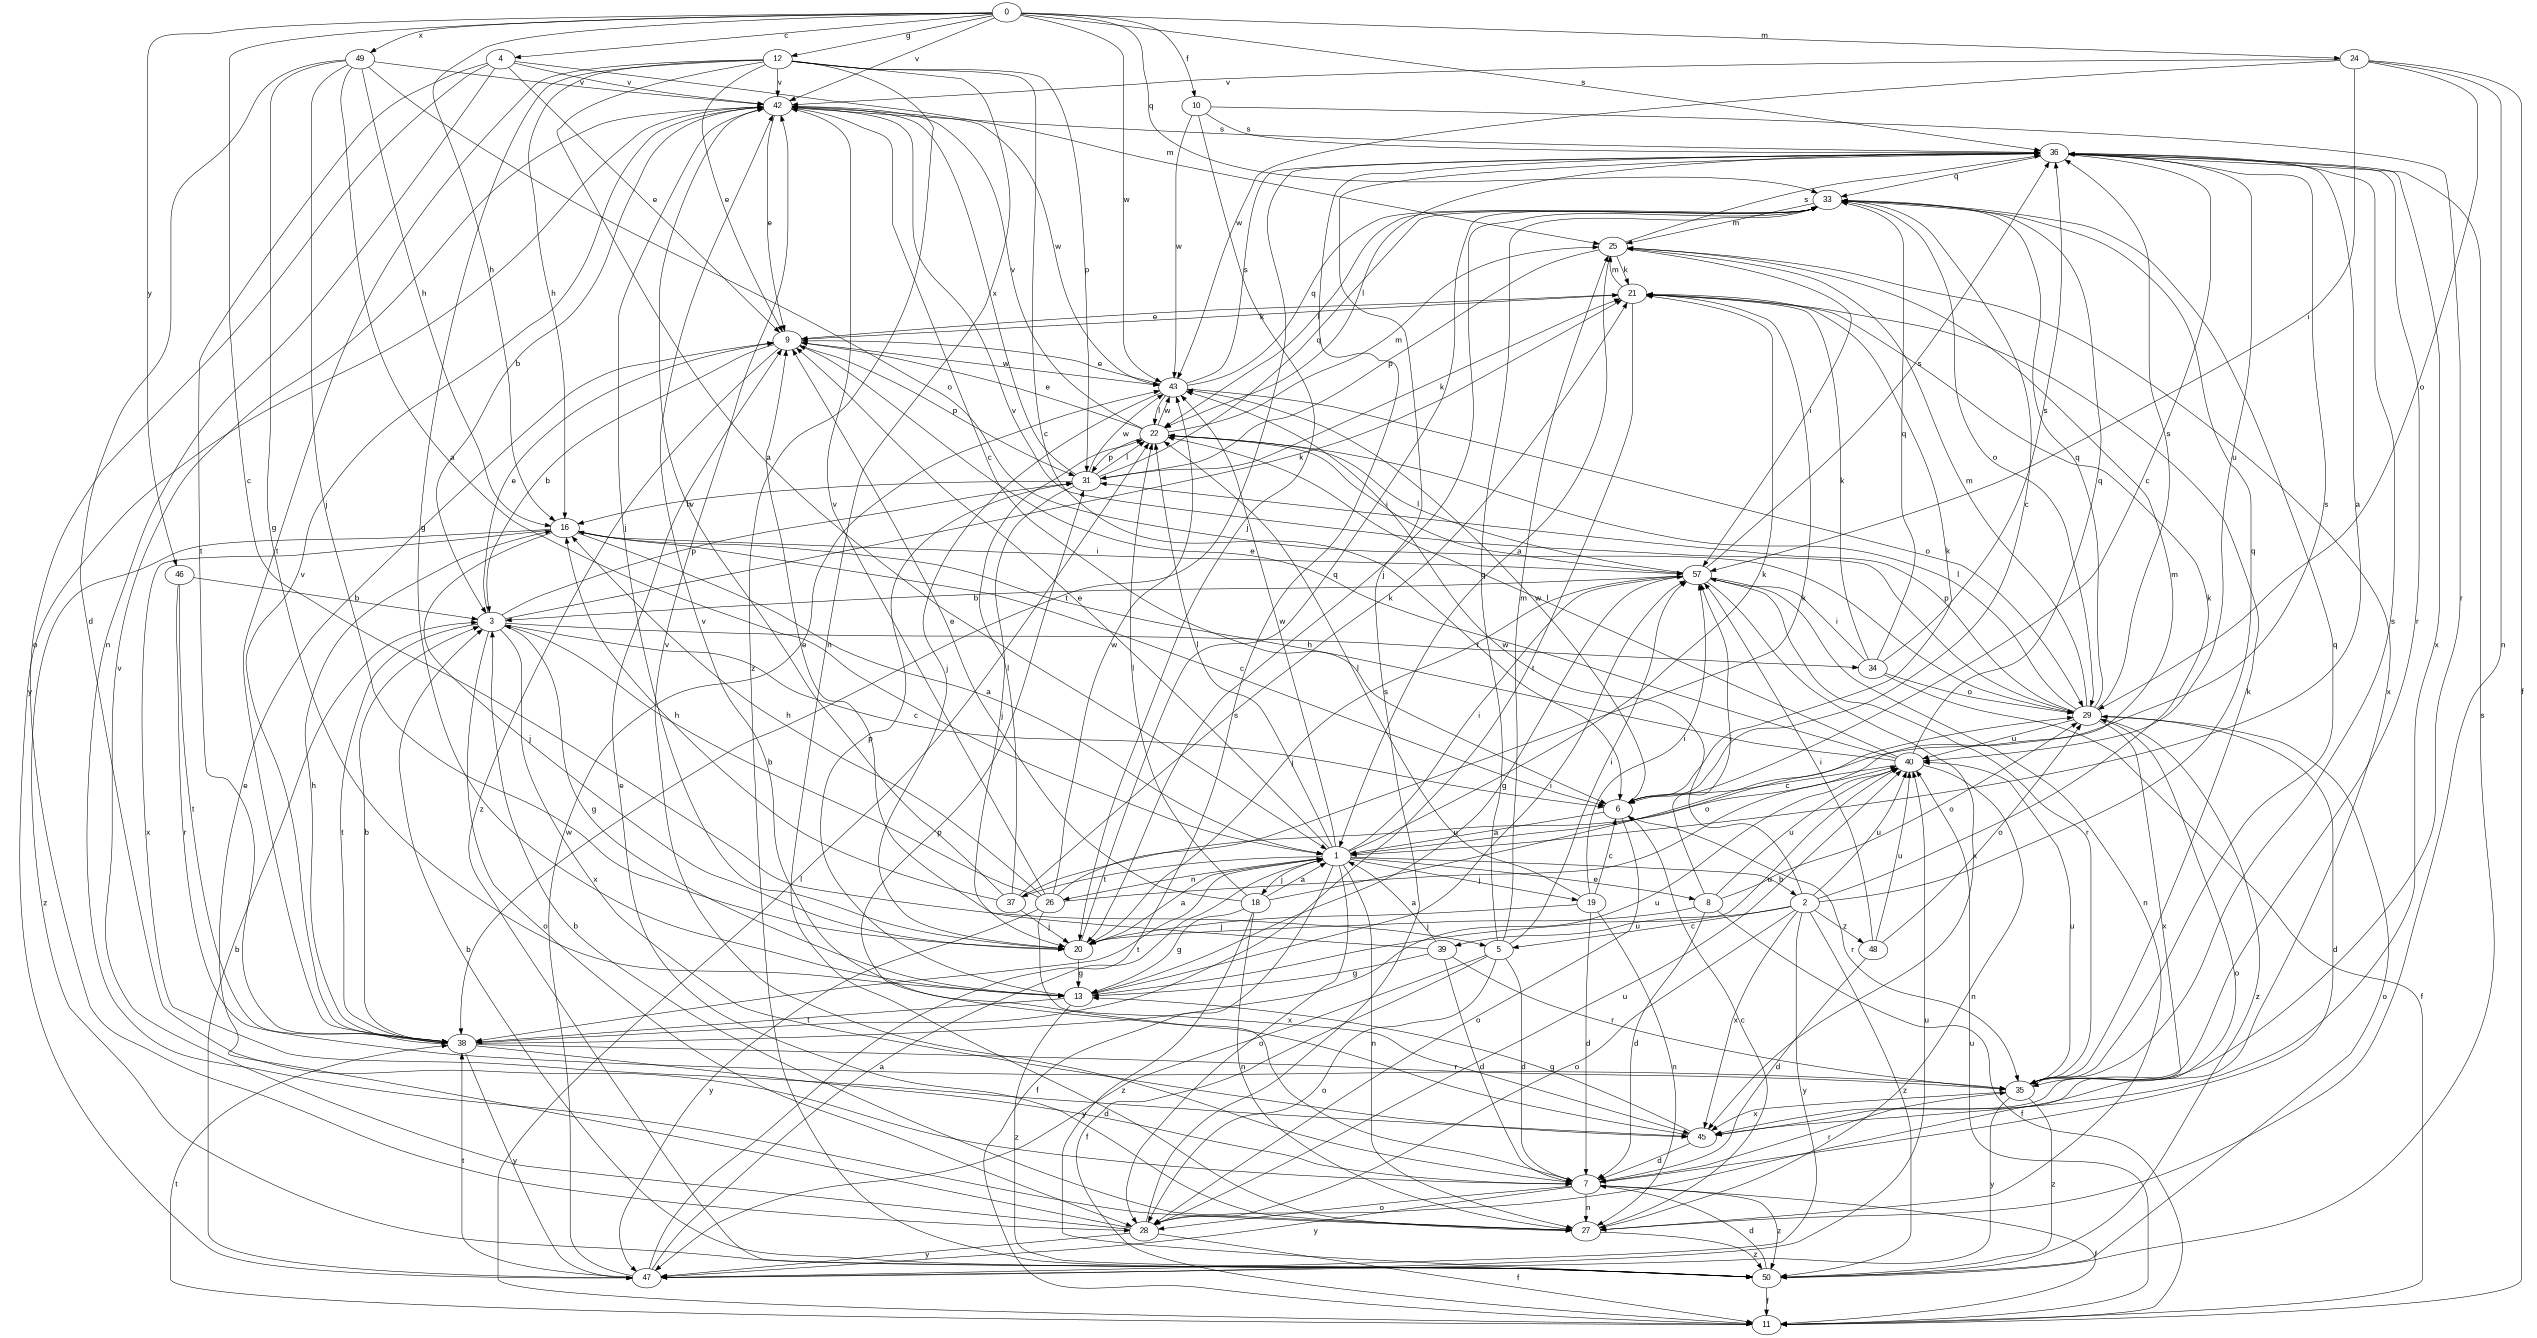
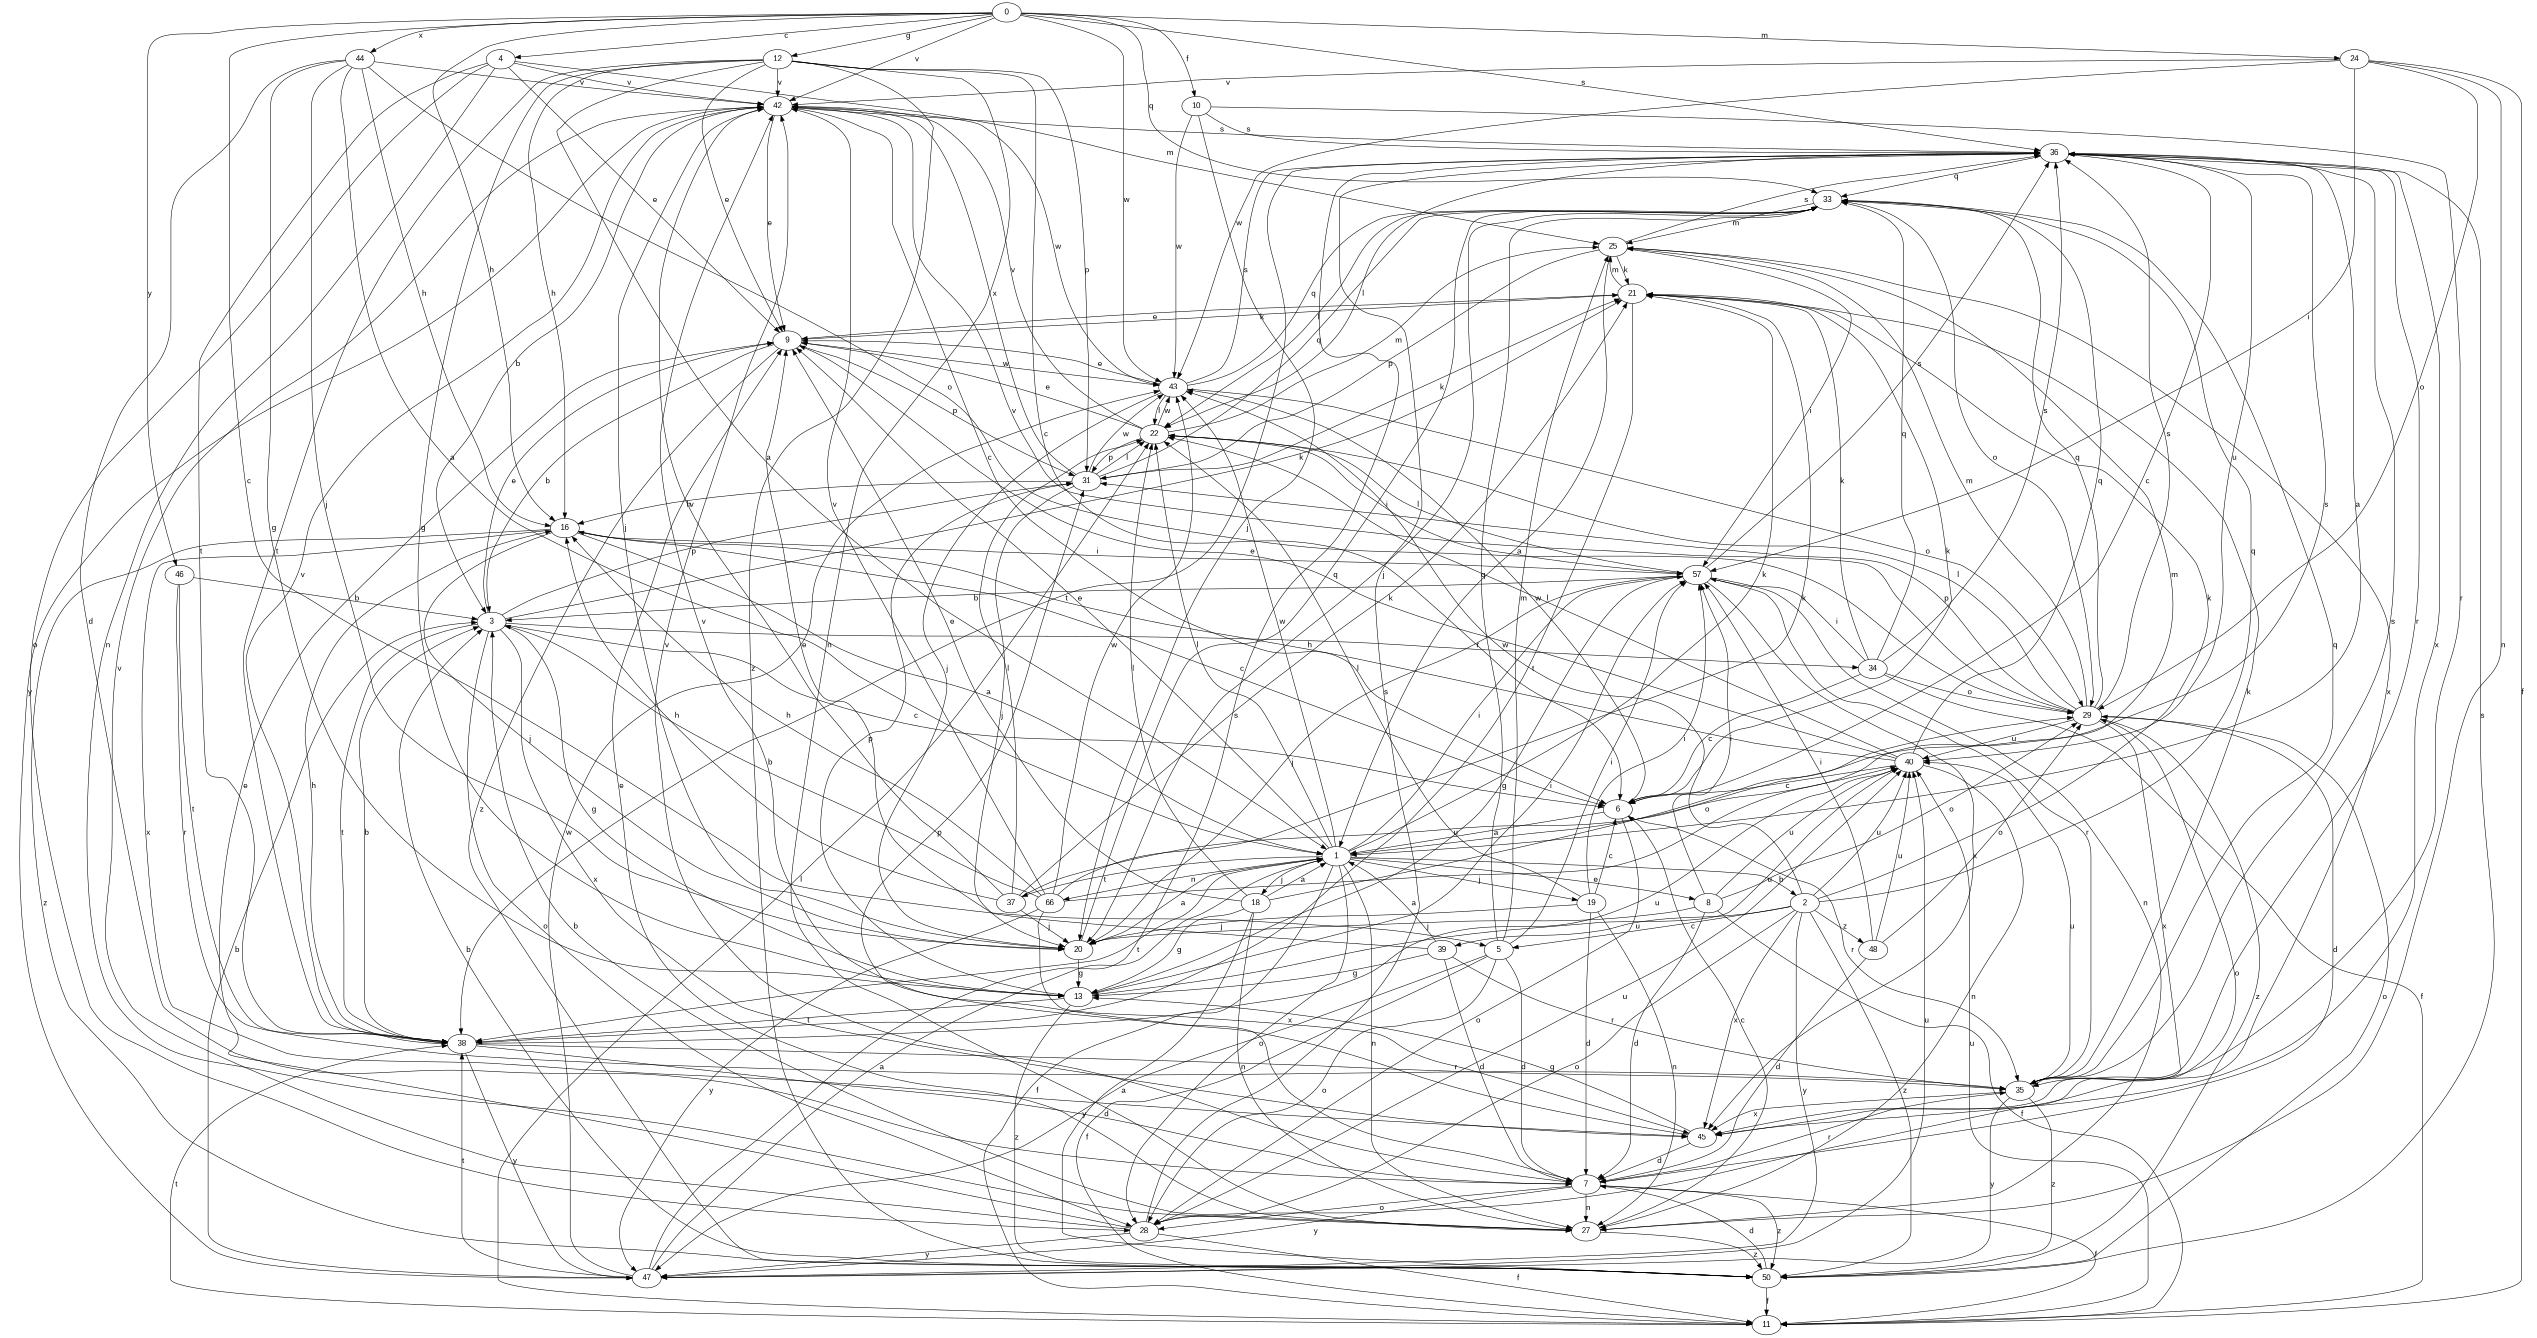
  strict digraph {
    fontname="Liberation Sans"
    node [fontname="Liberation Sans"]
    edge [fontname="Liberation Sans"]
    0
    4
    5
    10
    12
    16
    24
    33
    36
    42
    43
-   44 [label=49]
+   44
    46
    9
    27
    28
    38
    25
    11
    n20 [label=57]
    47
    7
    35
    20
    1
    50
    6
    13
    31
    45
    29
    22
    40
    3
    2
    8
    18
    19
    21
-   26
+   26 [label=66]
    37
    39
    48
    34
    0 -> 4 [label=c]
    0 -> 5 [label=c]
    0 -> 10 [label=f]
    0 -> 12 [label=g]
    0 -> 16 [label=h]
    0 -> 24 [label=m]
    0 -> 33 [label=q]
    0 -> 36 [label=s]
    0 -> 42 [label=v]
    0 -> 43 [label=w]
    0 -> 44 [label=x]
    0 -> 46 [label=y]
    4 -> 42 [label=v]
    4 -> 9 [label=e]
    4 -> 27 [label=n]
    4 -> 28 [label=o]
    4 -> 38 [label=t]
    4 -> 25 [label=m]
    5 -> 33 [label=q]
    5 -> 28 [label=o]
    5 -> 25 [label=m]
    5 -> 11 [label=f]
    5 -> n20 [label=i]
    5 -> 47 [label=y]
    5 -> 7 [label=d]
    10 -> 36 [label=s]
    10 -> 43 [label=w]
    10 -> 35 [label=r]
    10 -> 20 [label=j]
    12 -> 16 [label=h]
    12 -> 42 [label=v]
    12 -> 9 [label=e]
    12 -> 27 [label=n]
    12 -> 38 [label=t]
    12 -> 1 [label=a]
    12 -> 50 [label=z]
    12 -> 6 [label=c]
    12 -> 13 [label=g]
    12 -> 31 [label=p]
    16 -> n20 [label=i]
    16 -> 20 [label=j]
    16 -> 1 [label=a]
    16 -> 50 [label=z]
    16 -> 6 [label=c]
    16 -> 45 [label=x]
    24 -> 42 [label=v]
    24 -> 43 [label=w]
    24 -> 27 [label=n]
    24 -> 11 [label=f]
    24 -> n20 [label=i]
    24 -> 29 [label=o]
    33 -> 25 [label=m]
    33 -> 20 [label=j]
-   33 -> 6 [label=c]
+   34 -> 6 [label=c]
    33 -> 29 [label=o]
    33 -> 22 [label=l]
    36 -> 33 [label=q]
    36 -> 38 [label=t]
    36 -> 35 [label=r]
    36 -> 1 [label=a]
    36 -> 6 [label=c]
    36 -> 45 [label=x]
    36 -> 22 [label=l]
    36 -> 40 [label=u]
    42 -> 36 [label=s]
    42 -> 43 [label=w]
    42 -> 9 [label=e]
    42 -> 47 [label=y]
    42 -> 20 [label=j]
    42 -> 6 [label=c]
    42 -> 3 [label=b]
    43 -> 33 [label=q]
    43 -> 36 [label=s]
    43 -> 9 [label=e]
    43 -> 20 [label=j]
    43 -> 29 [label=o]
    43 -> 22 [label=l]
    44 -> 16 [label=h]
    44 -> 42 [label=v]
    44 -> 7 [label=d]
    44 -> 20 [label=j]
    44 -> 1 [label=a]
    44 -> 13 [label=g]
    44 -> 29 [label=o]
    46 -> 38 [label=t]
    46 -> 35 [label=r]
    46 -> 3 [label=b]
    9 -> 43 [label=w]
    9 -> 50 [label=z]
    9 -> 31 [label=p]
    9 -> 3 [label=b]
    9 -> 21 [label=k]
    27 -> 9 [label=e]
    27 -> 50 [label=z]
    27 -> 6 [label=c]
    27 -> 3 [label=b]
    28 -> 36 [label=s]
    28 -> 42 [label=v]
    28 -> 9 [label=e]
    28 -> 11 [label=f]
    28 -> 47 [label=y]
    28 -> 29 [label=o]
    28 -> 40 [label=u]
    38 -> 16 [label=h]
    38 -> 42 [label=v]
    38 -> 47 [label=y]
    38 -> 7 [label=d]
    38 -> 35 [label=r]
    38 -> 40 [label=u]
    38 -> 3 [label=b]
    25 -> 36 [label=s]
    25 -> n20 [label=i]
    25 -> 1 [label=a]
    25 -> 31 [label=p]
    25 -> 45 [label=x]
    25 -> 21 [label=k]
    11 -> 38 [label=t]
    11 -> 22 [label=l]
    11 -> 40 [label=u]
    n20 -> 36 [label=s]
    n20 -> 27 [label=n]
    n20 -> 35 [label=r]
    n20 -> 20 [label=j]
    n20 -> 13 [label=g]
    n20 -> 45 [label=x]
    n20 -> 22 [label=l]
    n20 -> 3 [label=b]
    47 -> 36 [label=s]
    47 -> 43 [label=w]
    47 -> 38 [label=t]
    47 -> 1 [label=a]
    47 -> 40 [label=u]
    47 -> 3 [label=b]
    7 -> 42 [label=v]
    7 -> 27 [label=n]
    7 -> 28 [label=o]
    7 -> 11 [label=f]
    7 -> 47 [label=y]
    7 -> 35 [label=r]
    7 -> 50 [label=z]
    7 -> 31 [label=p]
    35 -> 33 [label=q]
    35 -> 36 [label=s]
    35 -> 47 [label=y]
    35 -> 50 [label=z]
    35 -> 45 [label=x]
    35 -> 40 [label=u]
    35 -> 21 [label=k]
    20 -> 33 [label=q]
    20 -> 1 [label=a]
    20 -> 13 [label=g]
    1 -> 36 [label=s]
    1 -> 43 [label=w]
    1 -> 9 [label=e]
    1 -> 27 [label=n]
    1 -> 28 [label=o]
    1 -> 38 [label=t]
    1 -> 11 [label=f]
    1 -> n20 [label=i]
    1 -> 22 [label=l]
    1 -> 2 [label=b]
    1 -> 8 [label=e]
    1 -> 18 [label=j]
    1 -> 19 [label=j]
    1 -> 21 [label=k]
    1 -> 26 [label=n]
    1 -> 37 [label=t]
    50 -> 36 [label=s]
    50 -> 11 [label=f]
    50 -> 7 [label=d]
    50 -> 29 [label=o]
    50 -> 3 [label=b]
    6 -> 43 [label=w]
    6 -> 28 [label=o]
    6 -> 35 [label=r]
    6 -> 1 [label=a]
    6 -> 21 [label=k]
    13 -> 38 [label=t]
    13 -> n20 [label=i]
    13 -> 50 [label=z]
    13 -> 31 [label=p]
    13 -> 40 [label=u]
    31 -> 16 [label=h]
    31 -> 33 [label=q]
    31 -> 42 [label=x]
    31 -> 43 [label=w]
    31 -> 20 [label=j]
    31 -> 22 [label=l]
    31 -> 21 [label=k]
    45 -> 42 [label=v]
    45 -> 7 [label=d]
    45 -> 13 [label=g]
    29 -> 33 [label=q]
    29 -> 36 [label=s]
    29 -> 42 [label=v]
    29 -> 25 [label=m]
    29 -> 7 [label=d]
    29 -> 50 [label=z]
    29 -> 31 [label=p]
    29 -> 45 [label=x]
    29 -> 22 [label=l]
    29 -> 40 [label=u]
    22 -> 42 [label=v]
    22 -> 43 [label=w]
    22 -> 9 [label=e]
    22 -> 25 [label=m]
    22 -> n20 [label=i]
    22 -> 31 [label=p]
    40 -> 16 [label=h]
    40 -> 33 [label=q]
    40 -> 9 [label=e]
    40 -> 27 [label=n]
    40 -> 6 [label=c]
    40 -> 22 [label=l]
    3 -> 9 [label=e]
    3 -> 28 [label=o]
    3 -> 38 [label=t]
    3 -> 6 [label=c]
    3 -> 13 [label=g]
    3 -> 31 [label=p]
    3 -> 45 [label=x]
    3 -> 21 [label=k]
    3 -> 34 [label=r]
    2 -> 5 [label=c]
    2 -> 33 [label=q]
    2 -> 43 [label=w]
    2 -> 28 [label=o]
    2 -> 47 [label=y]
    2 -> 50 [label=z]
    2 -> 45 [label=x]
    2 -> 40 [label=u]
    2 -> 21 [label=k]
    2 -> 39 [label=u]
    2 -> 48 [label=z]
    8 -> 11 [label=f]
    8 -> n20 [label=i]
    8 -> 7 [label=d]
    8 -> 20 [label=j]
    8 -> 29 [label=o]
    8 -> 40 [label=u]
    18 -> 9 [label=e]
    18 -> 27 [label=n]
    18 -> 1 [label=a]
-   18 -> 50 [label=z]
+   18 -> 50 [label=a]
    18 -> 13 [label=g]
    18 -> 29 [label=o]
    18 -> 22 [label=l]
    19 -> 27 [label=n]
    19 -> n20 [label=i]
    19 -> 7 [label=d]
    19 -> 20 [label=j]
    19 -> 6 [label=c]
    19 -> 22 [label=l]
    21 -> 9 [label=e]
    21 -> 38 [label=t]
    21 -> 25 [label=m]
    26 -> 16 [label=h]
    26 -> 42 [label=v]
    26 -> 43 [label=w]
    26 -> 25 [label=m]
    26 -> 47 [label=y]
    26 -> 45 [label=x]
    26 -> 3 [label=b]
    26 -> 21 [label=k]
    37 -> 16 [label=h]
    37 -> 42 [label=v]
    37 -> 20 [label=j]
    37 -> 22 [label=l]
    37 -> 40 [label=u]
    37 -> 21 [label=k]
    39 -> 9 [label=e]
    39 -> 7 [label=d]
    39 -> 35 [label=r]
    39 -> 1 [label=a]
    39 -> 13 [label=g]
    48 -> n20 [label=i]
    48 -> 7 [label=d]
    48 -> 29 [label=o]
    48 -> 40 [label=u]
    34 -> 33 [label=q]
    34 -> 36 [label=s]
    34 -> 11 [label=f]
    34 -> n20 [label=i]
    34 -> 29 [label=o]
    34 -> 21 [label=k]
  }
